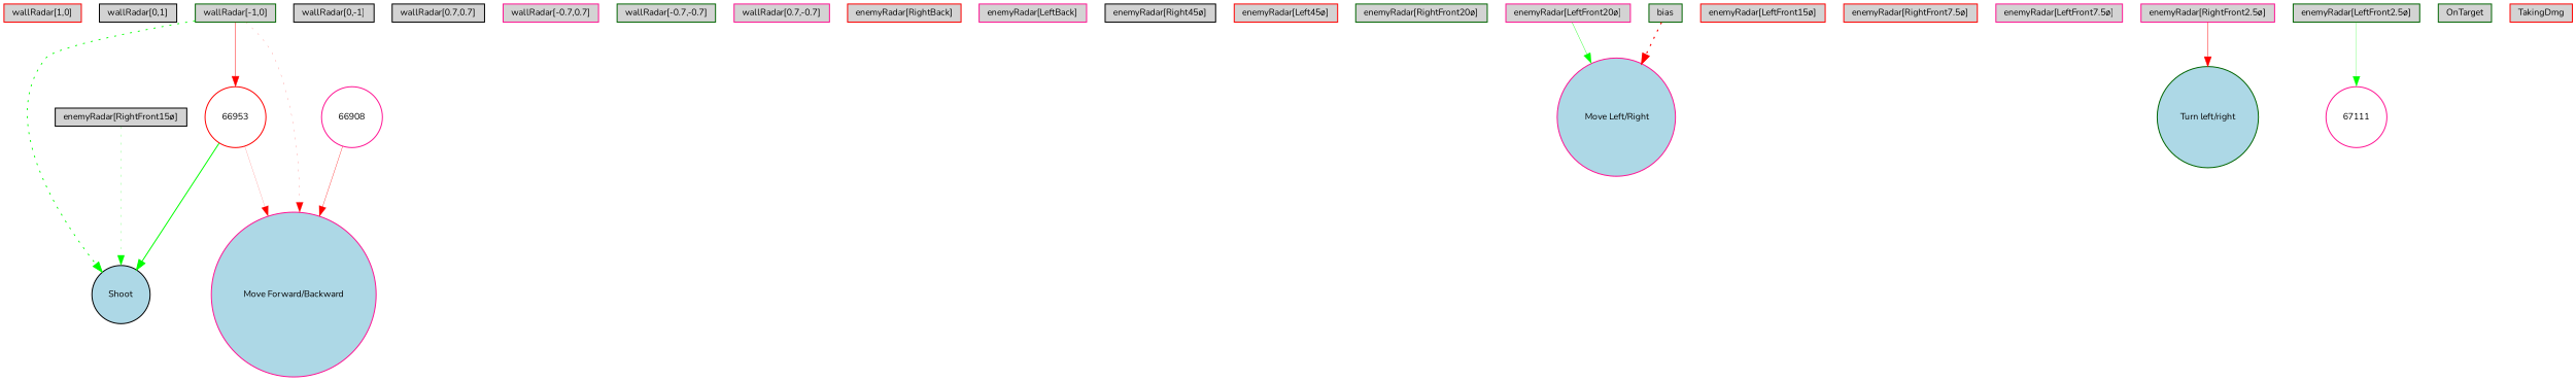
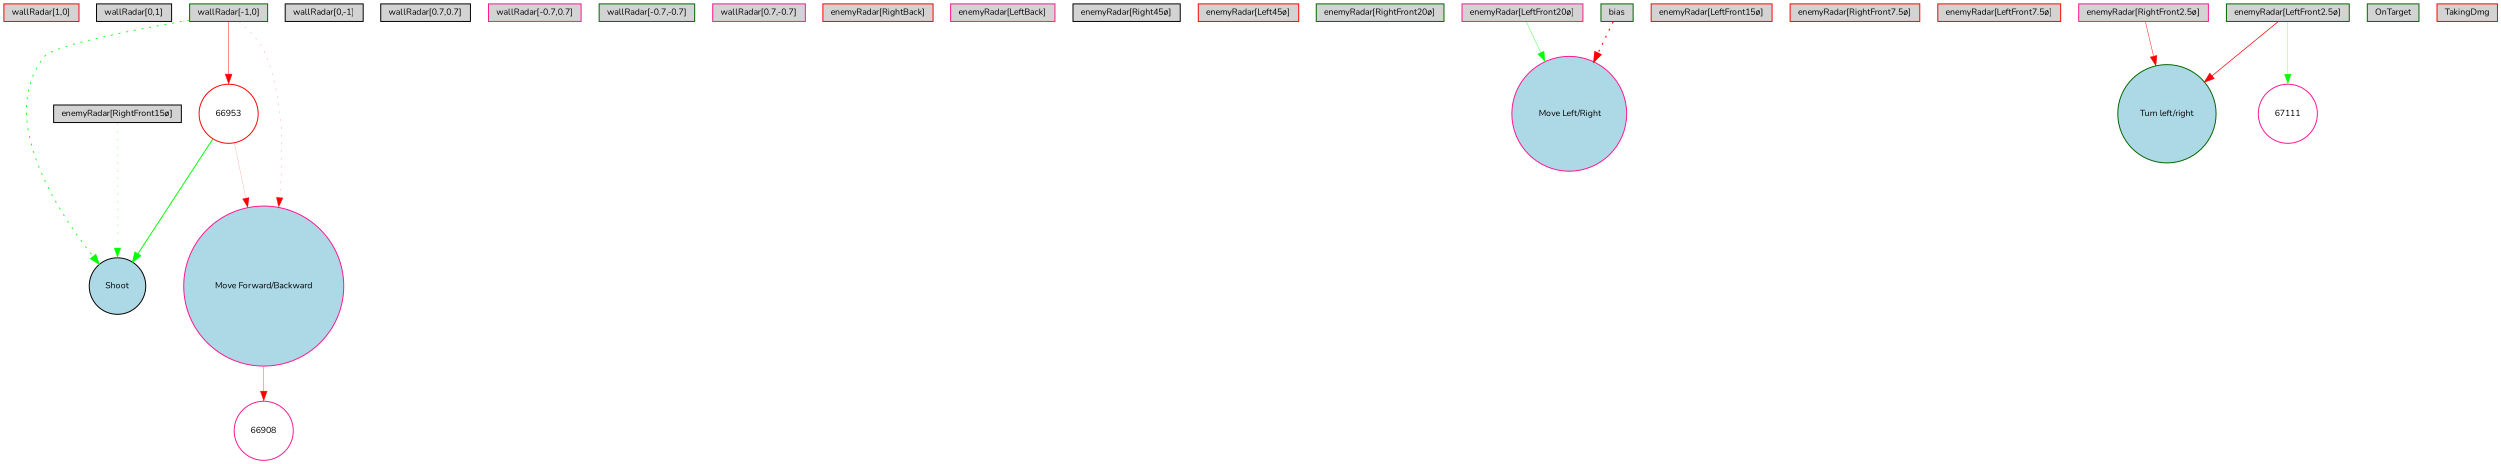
  digraph {
    fontname=Nunito
    node [color=deeppink fillcolor=lightgray fontname=Nunito fontsize=9 shape=box style=filled]
    edge [color=red fontname=Nunito style=solid]
    "wallRadar[1,0]" [color=red height=0.2 width=0.2]
    "wallRadar[0,1]" [color=black height=0.2 width=0.2]
    "wallRadar[-1,0]" [color=darkgreen height=0.2 width=0.2]
    Shoot [color=black fillcolor=lightblue height=0.2 shape=circle width=0.2]
    "Move Forward/Backward" [fillcolor=lightblue height=0.2 shape=circle width=0.2]
    66953 [color=red fillcolor=white height=0.2 shape=circle width=0.2]
    "wallRadar[0,-1]" [color=black height=0.2 width=0.2]
    "wallRadar[0.7,0.7]" [color=black height=0.2 width=0.2]
    "wallRadar[-0.7,0.7]" [height=0.2 width=0.2]
    "wallRadar[-0.7,-0.7]" [color=darkgreen height=0.2 width=0.2]
    "wallRadar[0.7,-0.7]" [height=0.2 width=0.2]
    "enemyRadar[RightBack]" [color=red height=0.2 width=0.2]
    "enemyRadar[LeftBack]" [height=0.2 width=0.2]
    "enemyRadar[Right45ø]" [color=black height=0.2 width=0.2]
    "enemyRadar[Left45ø]" [color=red height=0.2 width=0.2]
    "enemyRadar[RightFront20ø]" [color=darkgreen height=0.2 width=0.2]
    "enemyRadar[LeftFront20ø]" [height=0.2 width=0.2]
    " Move Left/Right" [fillcolor=lightblue height=0.2 shape=circle width=0.2]
    "enemyRadar[RightFront15ø]" [color=black height=0.2 width=0.2]
    "enemyRadar[LeftFront15ø]" [color=red height=0.2 width=0.2]
    "enemyRadar[RightFront7.5ø]" [color=red height=0.2 width=0.2]
-   "enemyRadar[LeftFront7.5ø]" [height=0.2 width=0.2]
+   "enemyRadar[LeftFront7.5ø]" [color=red height=0.2 width=0.2]
    "enemyRadar[RightFront2.5ø]" [height=0.2 width=0.2]
    "Turn left/right" [color=darkgreen fillcolor=lightblue height=0.2 shape=circle width=0.2]
    "enemyRadar[LeftFront2.5ø]" [color=darkgreen height=0.2 width=0.2]
    67111 [fillcolor=white height=0.2 shape=circle width=0.2]
    OnTarget [color=darkgreen height=0.2 width=0.2]
    TakingDmg [color=red height=0.2 width=0.2]
    bias [color=darkgreen height=0.2 width=0.2]
    66908 [fillcolor=white height=0.2 shape=circle width=0.2]
    "wallRadar[-1,0]" -> Shoot [color=green penwidth=0.9082997550282051 style=dotted]
    "wallRadar[-1,0]" -> "Move Forward/Backward" [penwidth=0.16601340000273868 style=dotted]
    "wallRadar[-1,0]" -> 66953 [penwidth=0.4510003916673935]
    66953 -> Shoot [color=green penwidth=0.9899460579139294]
    66953 -> "Move Forward/Backward" [penwidth=0.13764229961069516]
    "enemyRadar[LeftFront20ø]" -> " Move Left/Right" [color=green penwidth=0.3673941510073855]
    "enemyRadar[RightFront15ø]" -> Shoot [color=green penwidth=0.2261051917477905 style=dotted]
    "enemyRadar[RightFront2.5ø]" -> "Turn left/right" [penwidth=0.451238211808912]
+   "enemyRadar[LeftFront2.5ø]" -> "Turn left/right" [penwidth=0.7204910214080487]
    "enemyRadar[LeftFront2.5ø]" -> 67111 [color=green penwidth=0.23665328318014964]
    bias -> " Move Left/Right" [penwidth=1.1577848928994448 style=dotted]
-   66908 -> "Move Forward/Backward" [penwidth=0.33297005272030955]
+   "Move Forward/Backward" -> 66908 [penwidth=0.33297005272030955]
  }
